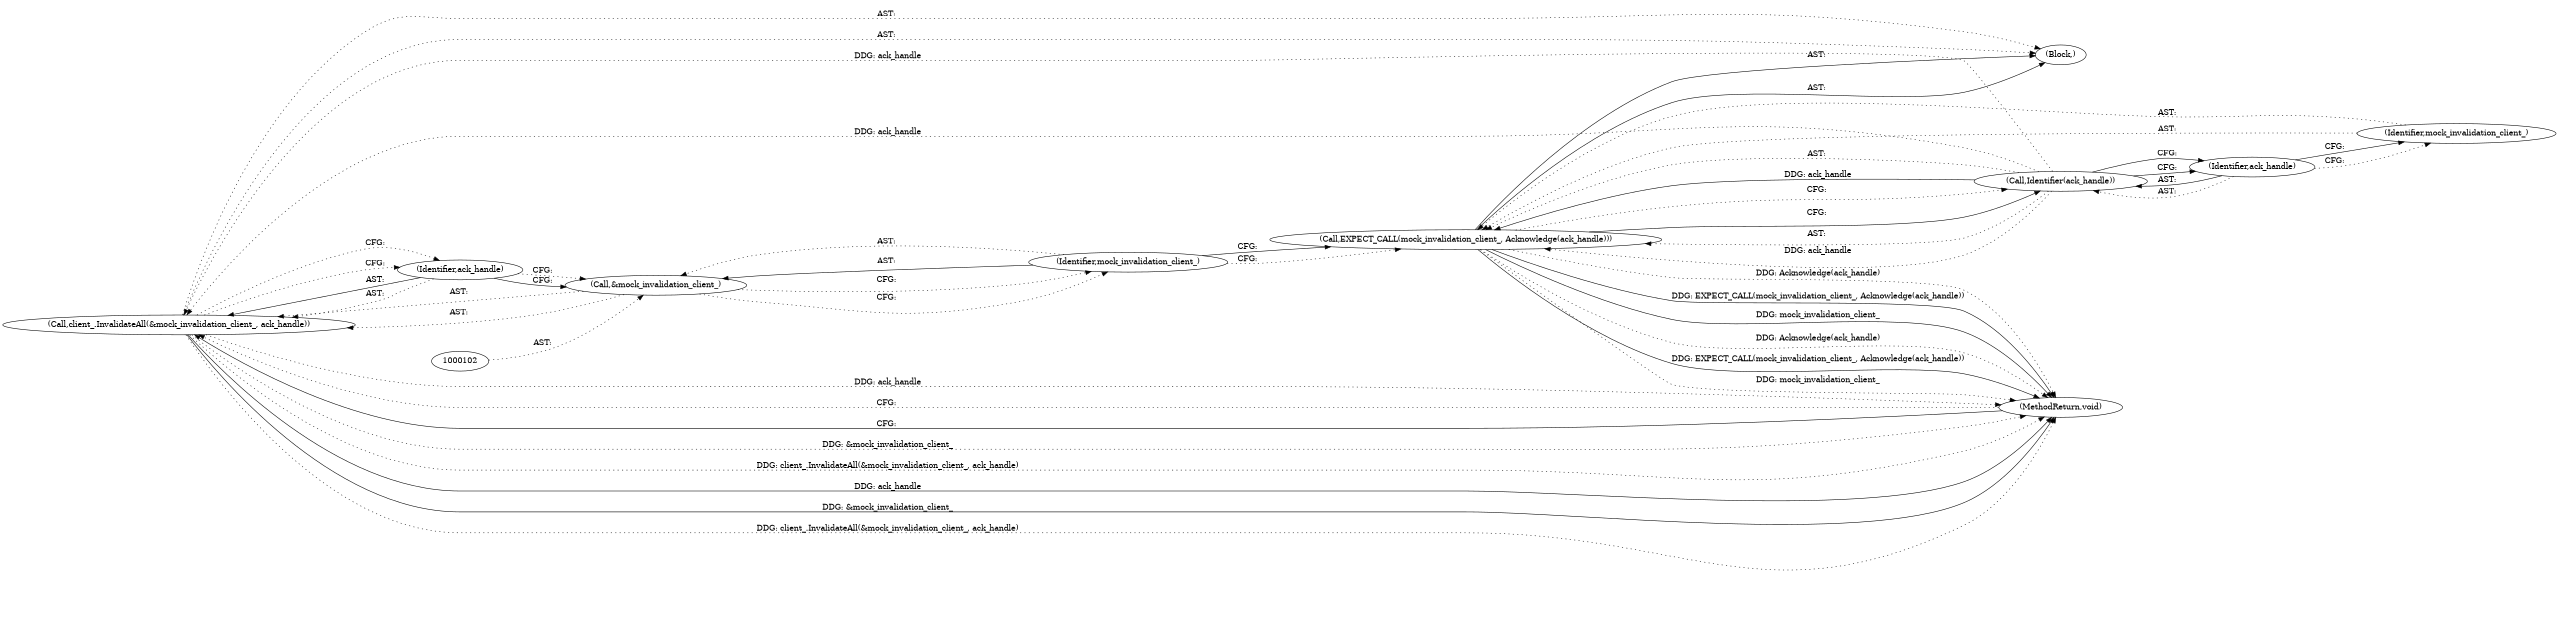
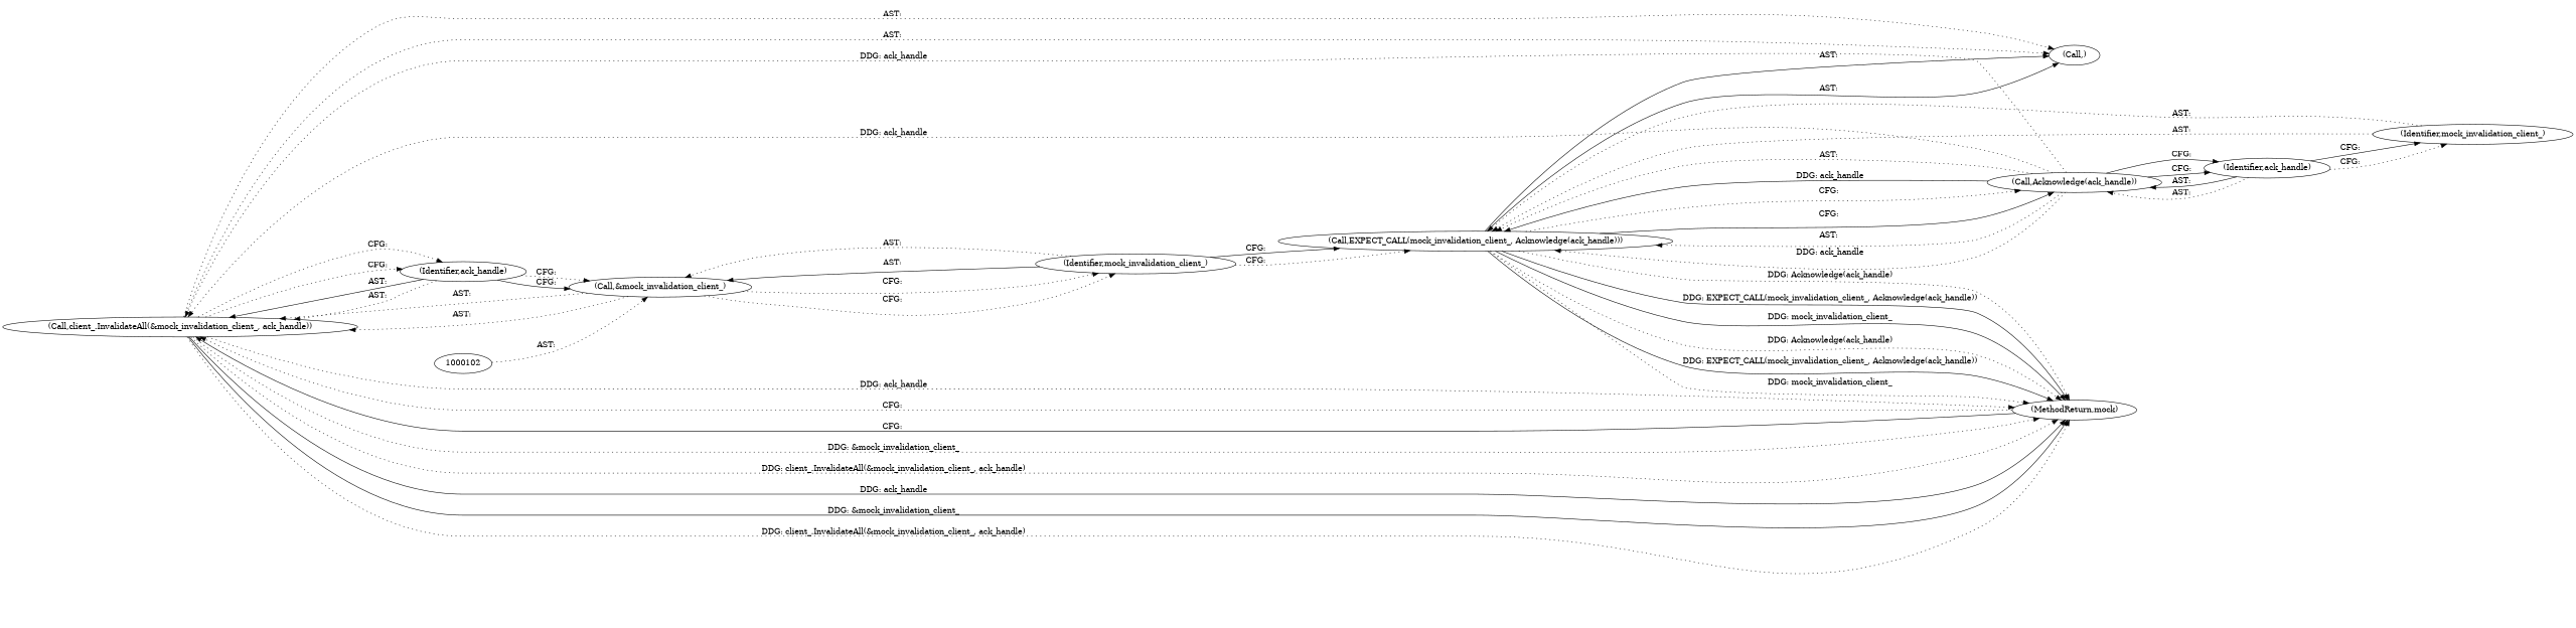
  digraph {
    rankdir=LR
    edge [style=dotted]
-   n1 [label="(Block,)"]
-   n2 [label="(MethodReturn,void)"]
+   n1 [label="(Call,)"]
+   n2 [label="(MethodReturn,mock)"]
    n3 [label="(Call,client_.InvalidateAll(&mock_invalidation_client_, ack_handle))"]
    n4 [label="(Identifier,ack_handle)"]
    n5 [label="(Identifier,mock_invalidation_client_)"]
    n6 [label="(Call,EXPECT_CALL(mock_invalidation_client_, Acknowledge(ack_handle)))"]
-   n7 [label="(Call,Identifier(ack_handle))"]
+   n7 [label="(Call,Acknowledge(ack_handle))"]
    n8 [label="(Identifier,ack_handle)"]
    n9 [label="(Call,&mock_invalidation_client_)"]
    n10 [label="(Identifier,mock_invalidation_client_)"]
    1000102
    n2 -> n3 [label="CFG: "]
    n2 -> n3 [label="CFG: " style=solid]
    n3 -> n1 [label="AST: "]
    n3 -> n1 [label="AST: "]
    n3 -> n2 [label="DDG: &mock_invalidation_client_"]
    n3 -> n2 [label="DDG: client_.InvalidateAll(&mock_invalidation_client_, ack_handle)"]
    n3 -> n2 [label="DDG: ack_handle" style=solid]
    n3 -> n2 [label="DDG: &mock_invalidation_client_" style=solid]
    n3 -> n2 [label="DDG: client_.InvalidateAll(&mock_invalidation_client_, ack_handle)"]
    n3 -> n2 [label="DDG: ack_handle"]
    n3 -> n4 [label="CFG: "]
    n3 -> n4 [label="CFG: "]
    n4 -> n3 [label="AST: " style=solid]
    n4 -> n3 [label="AST: "]
    n4 -> n9 [label="CFG: " style=solid]
    n4 -> n9 [label="CFG: "]
    n5 -> n6 [label="AST: "]
    n5 -> n6 [label="AST: "]
    n6 -> n1 [label="AST: " style=solid]
    n6 -> n1 [label="AST: " style=solid]
    n6 -> n2 [label="DDG: mock_invalidation_client_" style=solid]
    n6 -> n2 [label="DDG: Acknowledge(ack_handle)"]
    n6 -> n2 [label="DDG: EXPECT_CALL(mock_invalidation_client_, Acknowledge(ack_handle))" style=solid]
    n6 -> n2 [label="DDG: mock_invalidation_client_"]
    n6 -> n2 [label="DDG: Acknowledge(ack_handle)"]
    n6 -> n2 [label="DDG: EXPECT_CALL(mock_invalidation_client_, Acknowledge(ack_handle))" style=solid]
    n6 -> n7 [label="CFG: "]
    n6 -> n7 [label="CFG: " style=solid]
    n7 -> n3 [label="DDG: ack_handle"]
    n7 -> n3 [label="DDG: ack_handle"]
    n7 -> n6 [label="AST: "]
    n7 -> n6 [label="DDG: ack_handle"]
    n7 -> n6 [label="AST: "]
    n7 -> n6 [label="DDG: ack_handle" style=solid]
    n7 -> n8 [label="CFG: " style=solid]
    n7 -> n8 [label="CFG: " style=solid]
    n8 -> n5 [label="CFG: " style=solid]
    n8 -> n5 [label="CFG: "]
    n8 -> n7 [label="AST: " style=solid]
    n8 -> n7 [label="AST: "]
    n9 -> n3 [label="AST: "]
    n9 -> n3 [label="AST: "]
    n9 -> n10 [label="CFG: "]
    n9 -> n10 [label="CFG: "]
    n10 -> n6 [label="CFG: " style=solid]
    n10 -> n6 [label="CFG: "]
    n10 -> n9 [label="AST: "]
    n10 -> n9 [label="AST: " style=solid]
    1000102 -> n9 [label="AST: "]
  }
